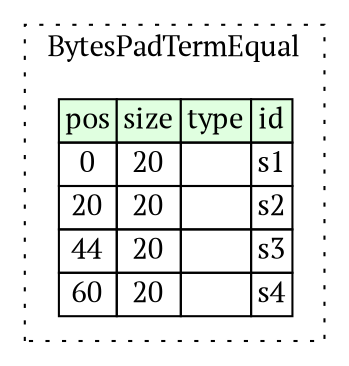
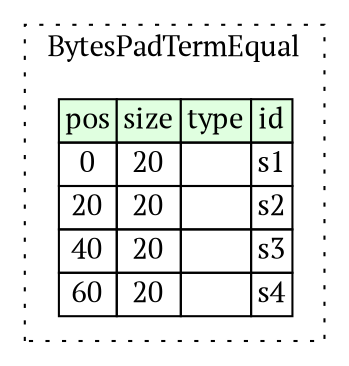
  digraph {
    rankdir=LR
    fontname="PT Serif"
-   n1 [label=<<TABLE BORDER="0" CELLBORDER="1" CELLSPACING="0"> 			<TR><TD BGCOLOR="#E0FFE0">pos</TD><TD BGCOLOR="#E0FFE0">size</TD><TD BGCOLOR="#E0FFE0">type</TD><TD BGCOLOR="#E0FFE0">id</TD></TR> 			<TR><TD PORT="s1_pos">0</TD><TD PORT="s1_size">20</TD><TD></TD><TD PORT="s1_type">s1</TD></TR> 			<TR><TD PORT="s2_pos">20</TD><TD PORT="s2_size">20</TD><TD></TD><TD PORT="s2_type">s2</TD></TR> 			<TR><TD PORT="s3_pos">44</TD><TD PORT="s3_size">20</TD><TD></TD><TD PORT="s3_type">s3</TD></TR> 			<TR><TD PORT="s4_pos">60</TD><TD PORT="s4_size">20</TD><TD></TD><TD PORT="s4_type">s4</TD></TR> 		</TABLE>> shape=plaintext fontname="PT Serif"]
+   n1 [label=<<TABLE BORDER="0" CELLBORDER="1" CELLSPACING="0"> 			<TR><TD BGCOLOR="#E0FFE0">pos</TD><TD BGCOLOR="#E0FFE0">size</TD><TD BGCOLOR="#E0FFE0">type</TD><TD BGCOLOR="#E0FFE0">id</TD></TR> 			<TR><TD PORT="s1_pos">0</TD><TD PORT="s1_size">20</TD><TD></TD><TD PORT="s1_type">s1</TD></TR> 			<TR><TD PORT="s2_pos">20</TD><TD PORT="s2_size">20</TD><TD></TD><TD PORT="s2_type">s2</TD></TR> 			<TR><TD PORT="s3_pos">40</TD><TD PORT="s3_size">20</TD><TD></TD><TD PORT="s3_type">s3</TD></TR> 			<TR><TD PORT="s4_pos">60</TD><TD PORT="s4_size">20</TD><TD></TD><TD PORT="s4_type">s4</TD></TR> 		</TABLE>> shape=plaintext fontname="PT Serif"]
    subgraph cluster_1 {
      label=BytesPadTermEqual
      style=dotted
      n1
    }
  }
